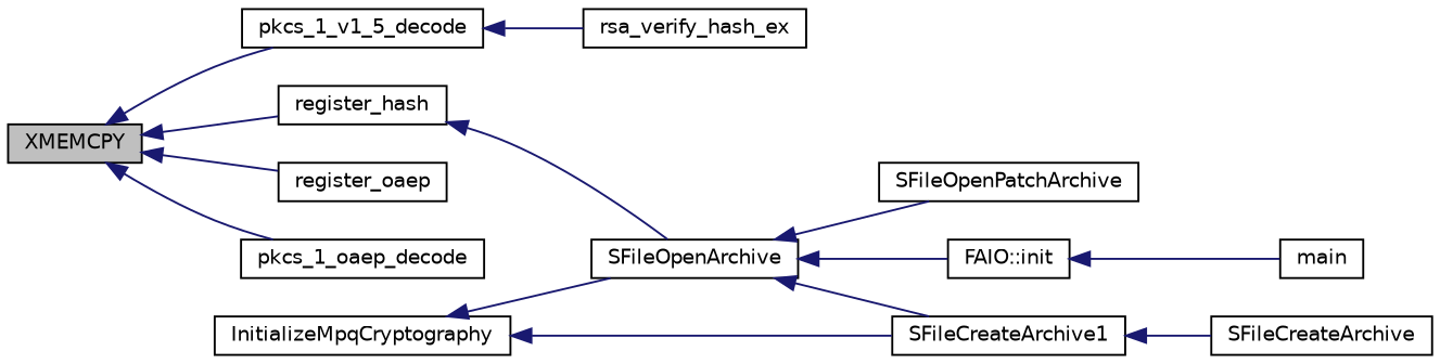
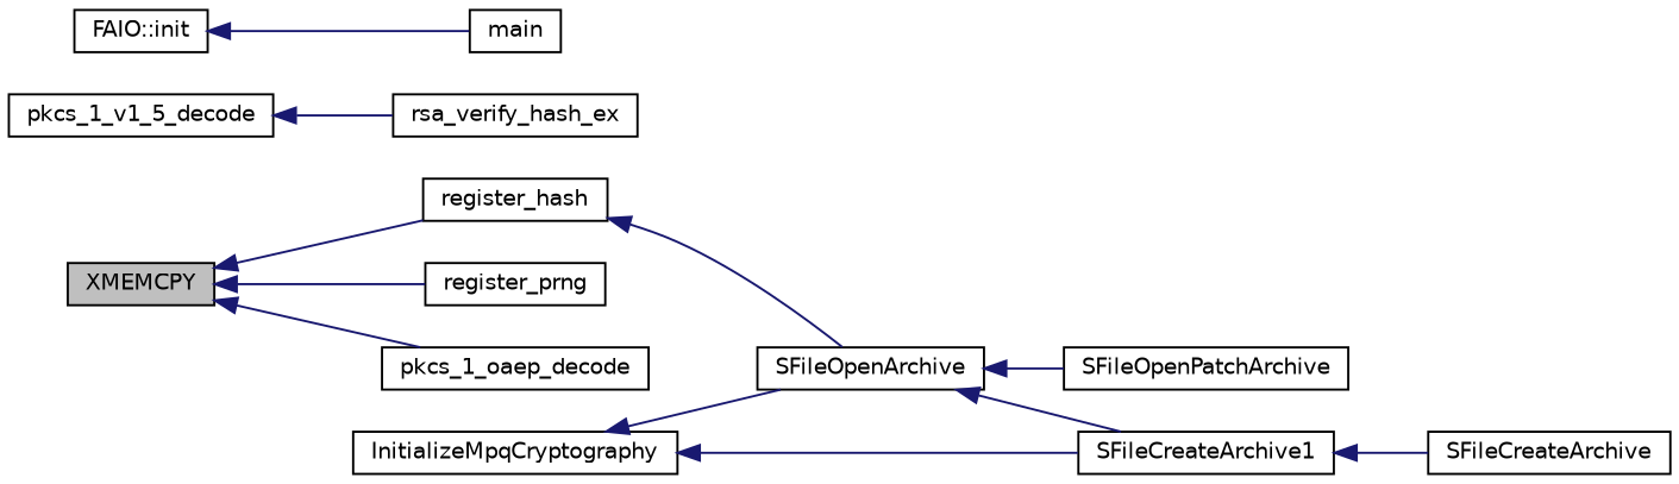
  digraph {
    rankdir=LR
    node [color=black fillcolor=white fontname=Helvetica fontsize=10 shape=record style=filled]
    edge [color=midnightblue dir=back fontname=Helvetica fontsize=10 labelfontname=Helvetica labelfontsize=10 style=solid]
    n1 [fillcolor=grey75 fontcolor=black height=0.2 label=XMEMCPY width=0.4]
    n2 [height=0.2 label=register_hash width=0.4]
-   n3 [height=0.2 label=register_oaep width=0.4]
+   n3 [height=0.2 label=register_prng width=0.4]
    n4 [height=0.2 label=pkcs_1_oaep_decode width=0.4]
    n5 [height=0.2 label=pkcs_1_v1_5_decode width=0.4]
    n6 [height=0.2 label=SFileOpenArchive width=0.4]
    n7 [height=0.2 label=rsa_verify_hash_ex width=0.4]
    n8 [height=0.2 label=InitializeMpqCryptography width=0.4]
    n9 [height=0.2 label=SFileCreateArchive1 width=0.4]
    n10 [height=0.2 label=SFileCreateArchive width=0.4]
    n11 [height=0.2 label="FAIO::init" width=0.4]
    n12 [height=0.2 label=SFileOpenPatchArchive width=0.4]
    n13 [height=0.2 label=main width=0.4]
    n1 -> n2
    n1 -> n3
    n1 -> n4
-   n1 -> n5
    n2 -> n6
    n5 -> n7
    n6 -> n9
-   n6 -> n11
    n6 -> n12
    n8 -> n6
    n8 -> n9
    n9 -> n10
    n11 -> n13
  }
